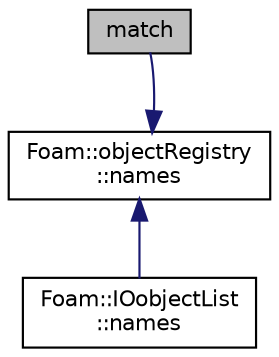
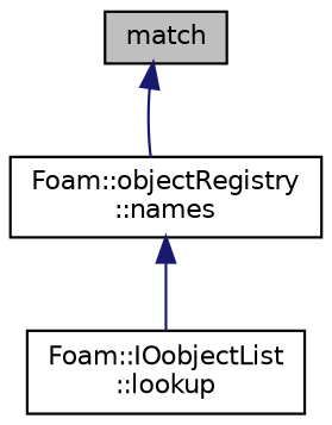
  digraph {
    rankdir=TB
    node [color=black fontname=Helvetica fontsize=10 shape=record]
    edge [color=midnightblue dir=back fontname=Helvetica fontsize=10 labelfontname=Helvetica labelfontsize=10 style=solid]
    n1 [fillcolor=grey75 fontcolor=black height=0.2 label=match style=filled width=0.4]
    n2 [height=0.2 label="Foam::objectRegistry\l::names" width=0.4]
-   n3 [height=0.2 label="Foam::IOobjectList\l::names" width=0.4]
-   n2 -> n1
+   n3 [height=0.2 label="Foam::IOobjectList\l::lookup" width=0.4]
+   n1 -> n2
    n2 -> n3
  }
